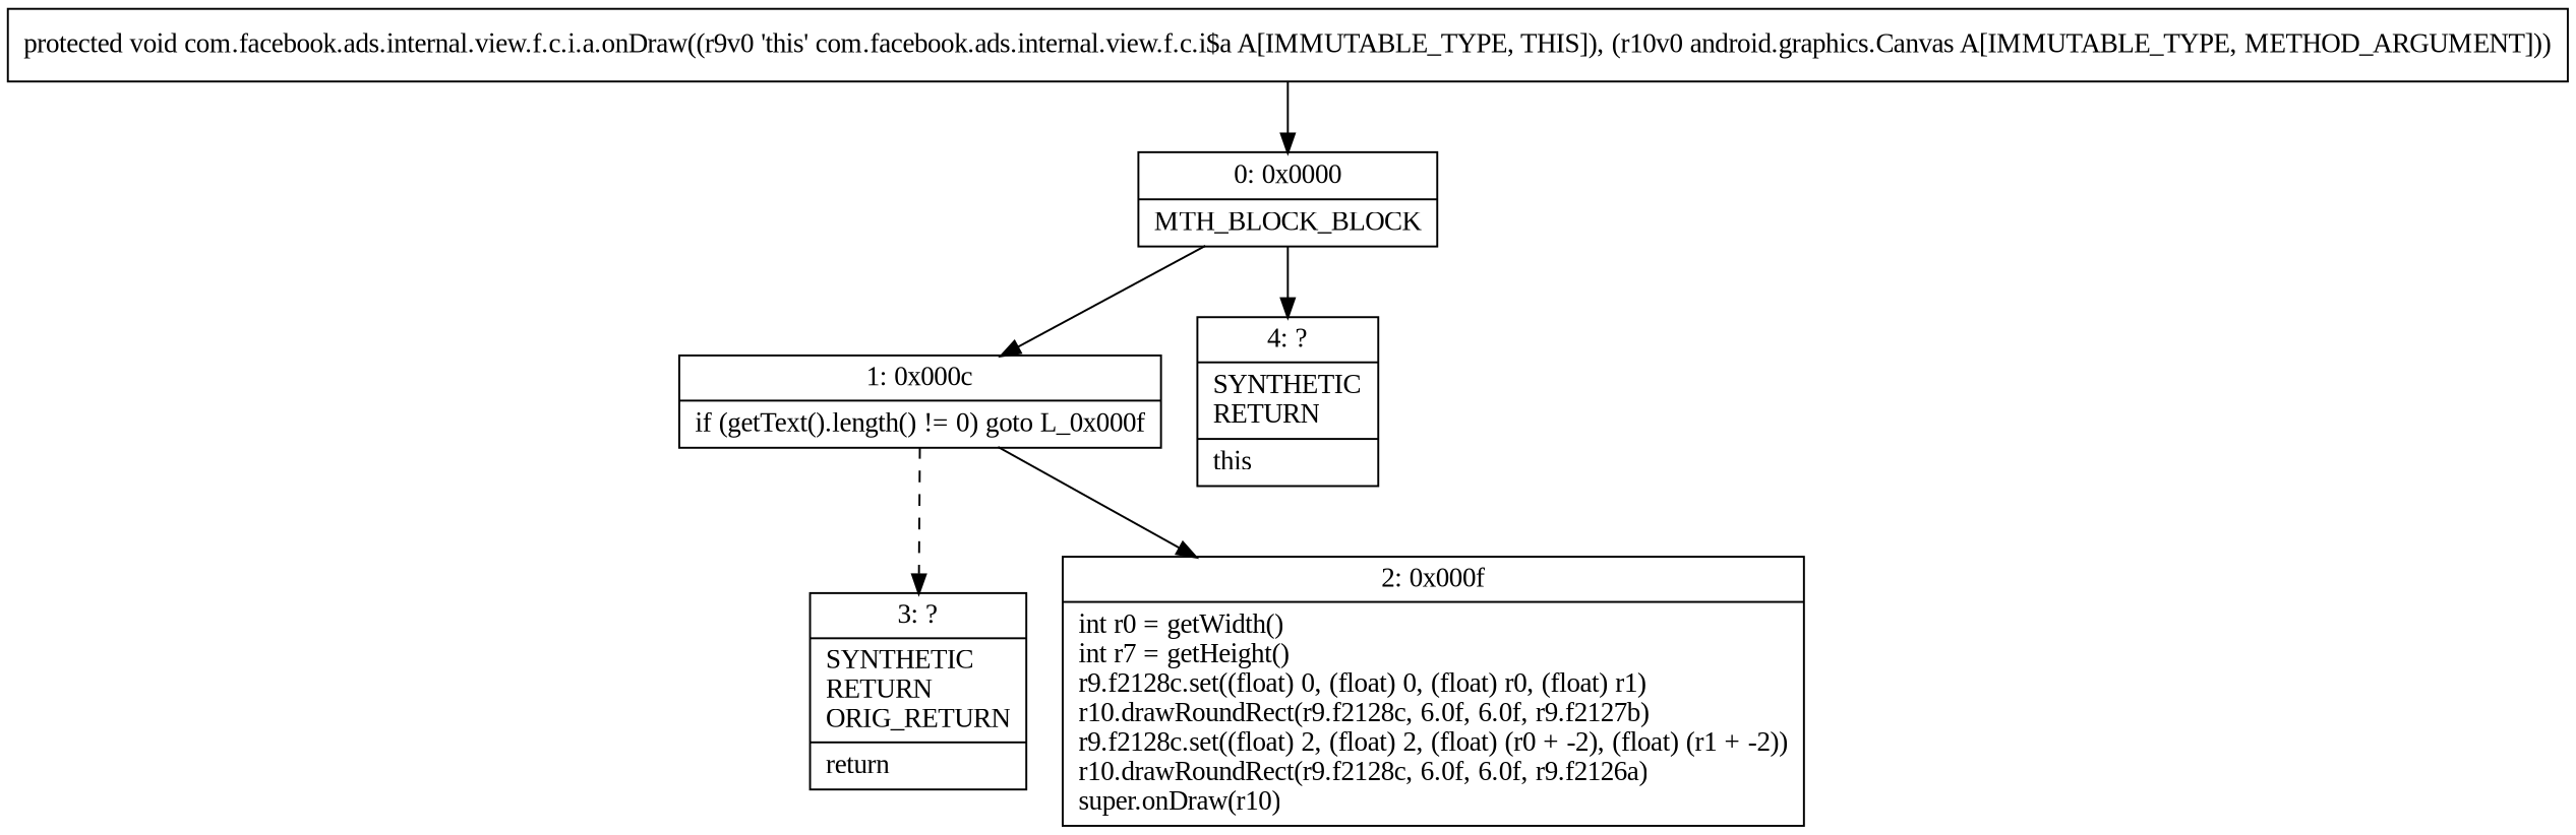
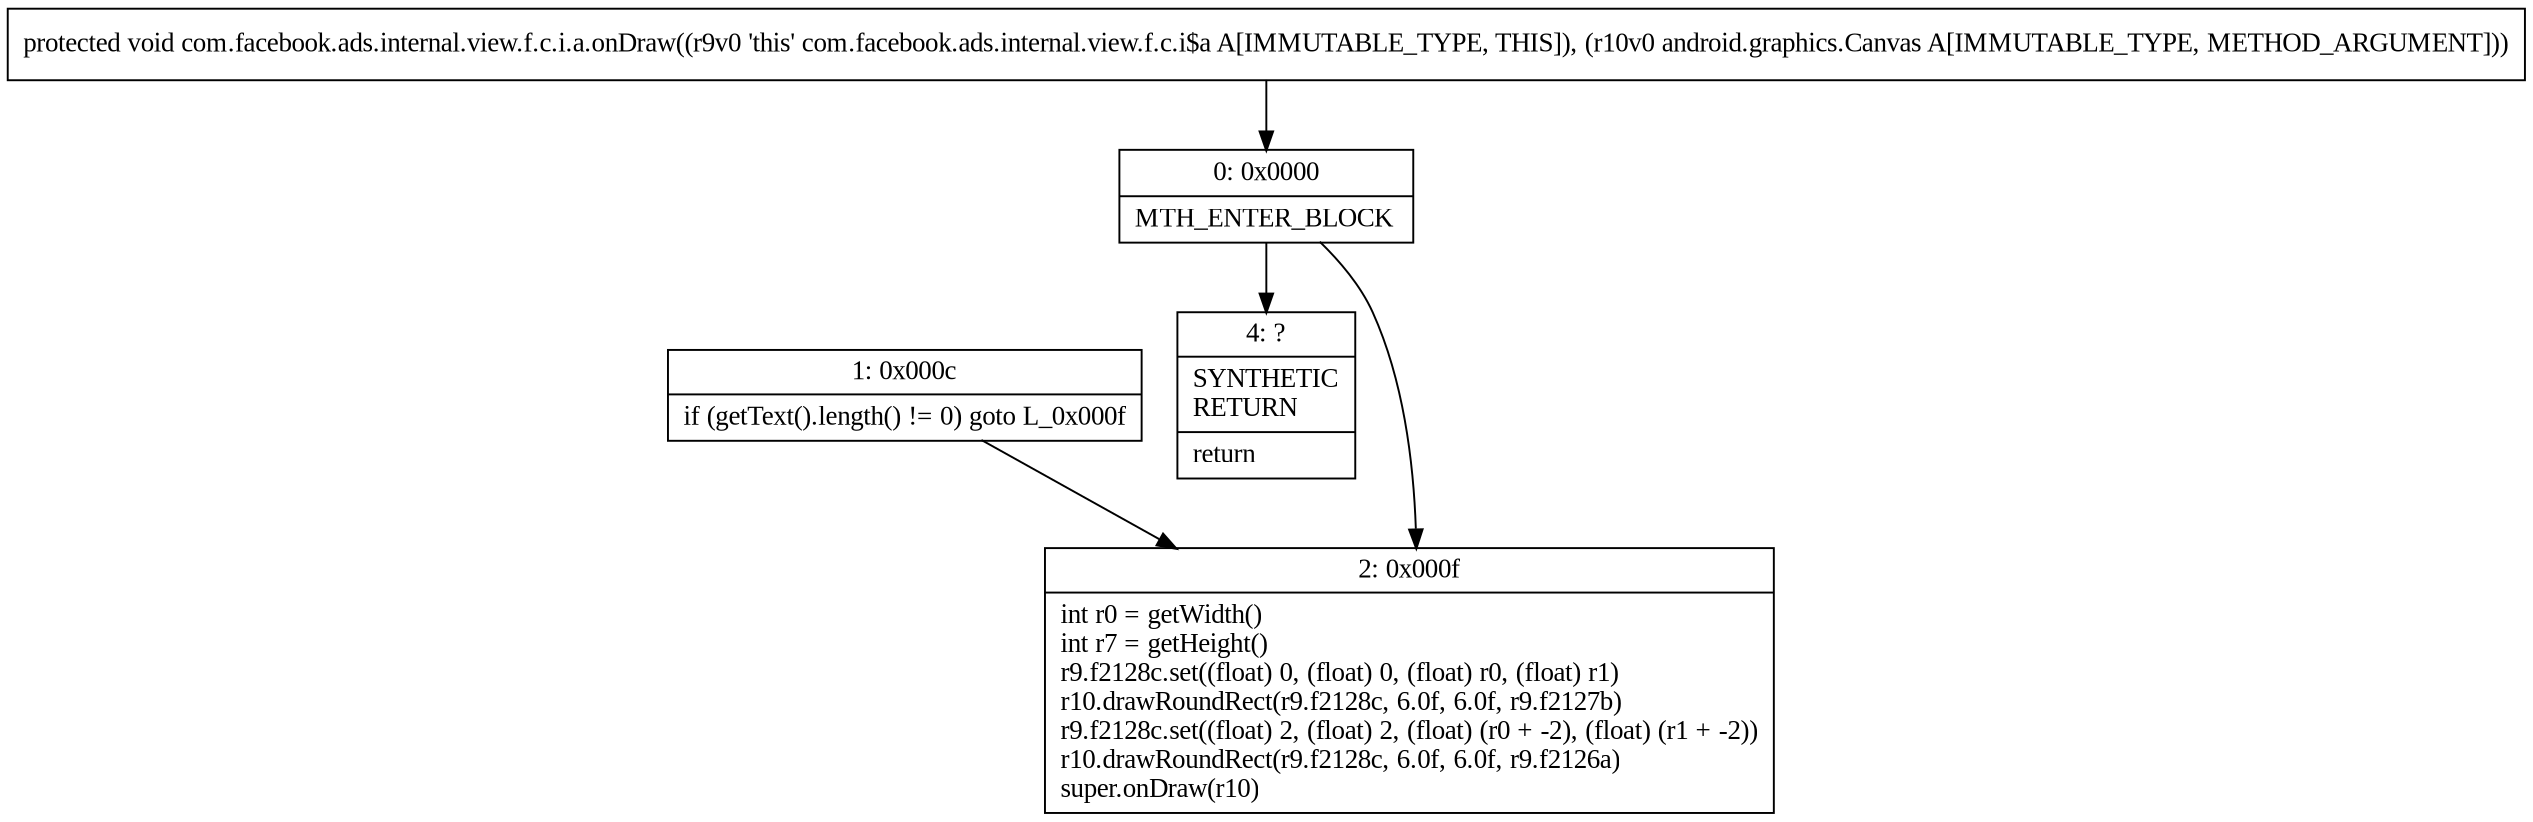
  digraph {
    fontname="Liberation Serif"
    node [fontname="Liberation Serif" shape=record]
    edge [fontname="Liberation Serif"]
-   n1 [label="{0\:\ 0x0000|MTH_BLOCK_BLOCK\l}"]
+   n1 [label="{0\:\ 0x0000|MTH_ENTER_BLOCK\l}"]
    n2 [label="{1\:\ 0x000c|if (getText().length() != 0) goto L_0x000f\l}"]
-   n3 [label="{4\:\ ?|SYNTHETIC\lRETURN\l|this\l}"]
+   n3 [label="{4\:\ ?|SYNTHETIC\lRETURN\l|return\l}"]
    n4 [label="{2\:\ 0x000f|int r0 = getWidth()\lint r7 = getHeight()\lr9.f2128c.set((float) 0, (float) 0, (float) r0, (float) r1)\lr10.drawRoundRect(r9.f2128c, 6.0f, 6.0f, r9.f2127b)\lr9.f2128c.set((float) 2, (float) 2, (float) (r0 + \-2), (float) (r1 + \-2))\lr10.drawRoundRect(r9.f2128c, 6.0f, 6.0f, r9.f2126a)\lsuper.onDraw(r10)\l}"]
-   n5 [label="{3\:\ ?|SYNTHETIC\lRETURN\lORIG_RETURN\l|return\l}"]
    n6 [label="{protected void com.facebook.ads.internal.view.f.c.i.a.onDraw((r9v0 'this' com.facebook.ads.internal.view.f.c.i$a A[IMMUTABLE_TYPE, THIS]), (r10v0 android.graphics.Canvas A[IMMUTABLE_TYPE, METHOD_ARGUMENT])) }"]
-   n1 -> n2
+   n1 -> n4
    n1 -> n3
    n2 -> n4
-   n2 -> n5 [style=dashed]
    n6 -> n1
  }
